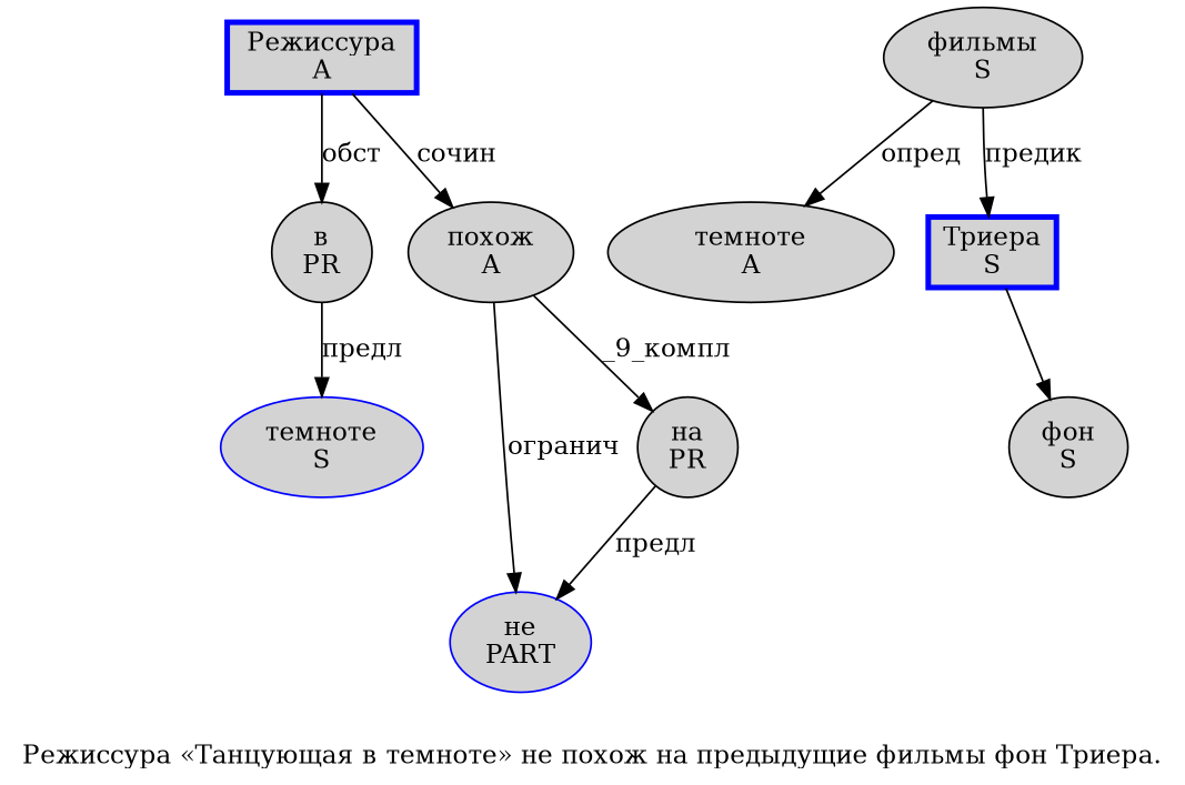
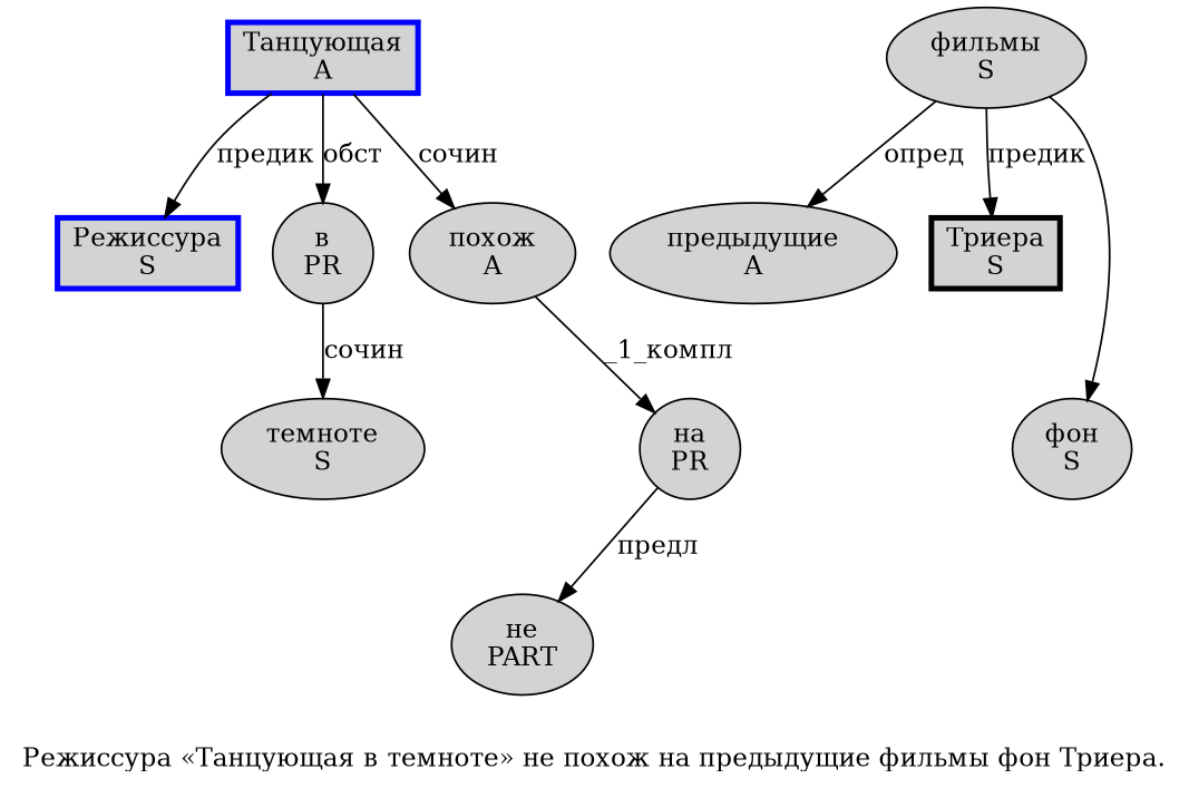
  digraph {
    label="Режиссура «Танцующая в темноте» не похож на предыдущие фильмы фон Триера."
    node [fillcolor=lightgray penwidth=1 shape=ellipse style=filled]
-   n2 [color=blue label="Режиссура\nA" penwidth=3 shape=box]
+   n1 [color=blue label="Режиссура\nS" penwidth=3 shape=box]
+   n2 [color=blue label="Танцующая\nA" penwidth=3 shape=box]
    n3 [label="в\nPR"]
    n4 [label="похож\nA"]
-   n5 [label="темноте\nS" color=blue]
-   n6 [label="не\nPART" color=blue]
+   n5 [label="темноте\nS"]
+   n6 [label="не\nPART"]
    n7 [label="на\nPR"]
    n8 [label="фильмы\nS"]
-   n9 [label="темноте\nA"]
-   n10 [color=blue label="Триера\nS" penwidth=3 shape=box]
+   n9 [label="предыдущие\nA"]
+   n10 [color=black label="Триера\nS" penwidth=3 shape=box]
    n11 [label="фон\nS"]
+   n2 -> n1 [label="предик"]
    n2 -> n3 [label="обст"]
    n2 -> n4 [label="сочин"]
-   n3 -> n5 [label="предл"]
-   n4 -> n6 [label="огранич"]
-   n4 -> n7 [label="_9_компл"]
+   n3 -> n5 [label="сочин"]
+   n4 -> n7 [label="_1_компл"]
    n7 -> n6 [label="предл"]
    n8 -> n9 [label="опред"]
    n8 -> n10 [label="предик"]
-   n10 -> n11
+   n8 -> n11
  }
